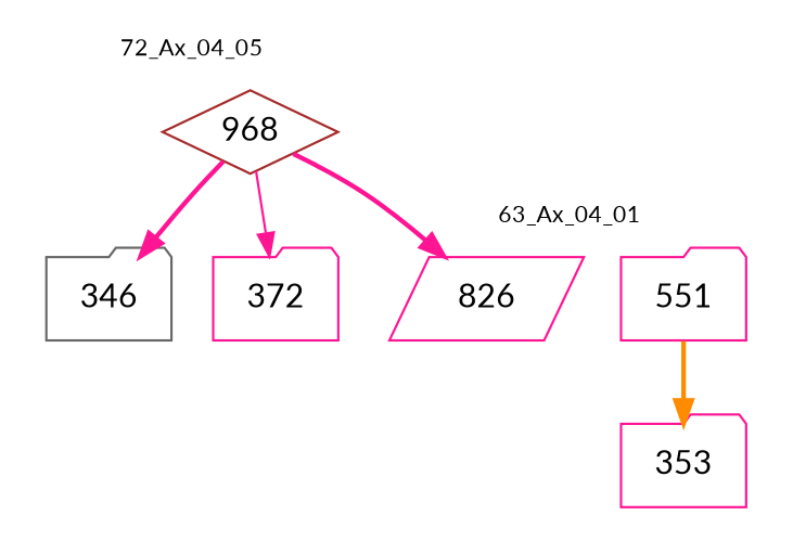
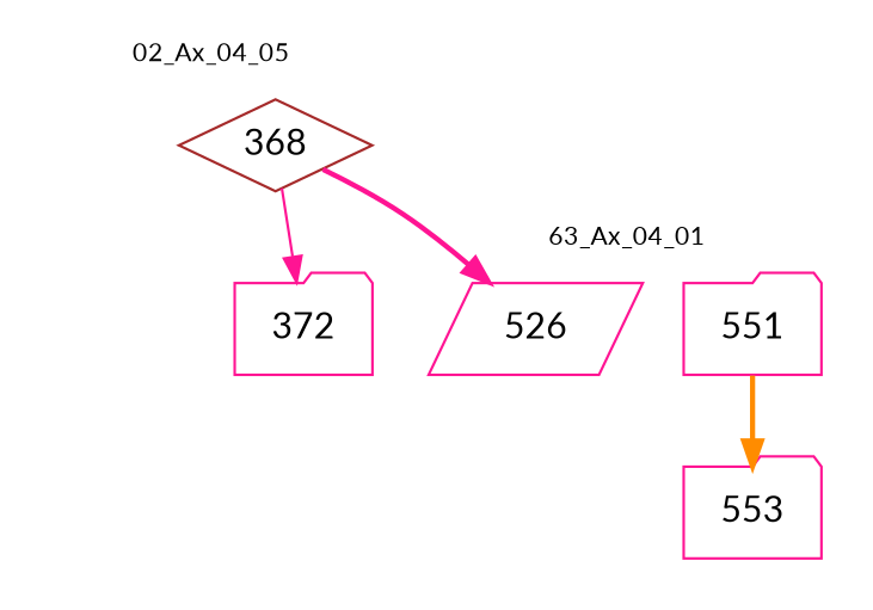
  digraph {
    fontname=Lato
    node [color=deeppink fontname=Lato shape=folder]
    edge [color=deeppink fontname=Lato style=bold]
    n1 [label=551]
-   n2 [label=826 shape=parallelogram]
-   n3 [label=353]
-   n4 [color=brown label=968 shape=diamond]
-   n5 [color=gray40 label=346]
+   n2 [label=526 shape=parallelogram]
+   n3 [label=553]
+   n4 [color=brown label=368 shape=diamond]
    n6 [label=372]
    subgraph cluster_1 {
      color=white
      fontsize=10
      label="63_Ax_04_01"
      n1
      n2
      n3
    }
    subgraph cluster_2 {
      color=white
      fontsize=10
-     label="72_Ax_04_05"
+     label="02_Ax_04_05"
      n4
-     n5
      n6
    }
    n1 -> n3 [color=darkorange]
    n4 -> n2
-   n4 -> n5
    n4 -> n6 [style=solid]
  }
